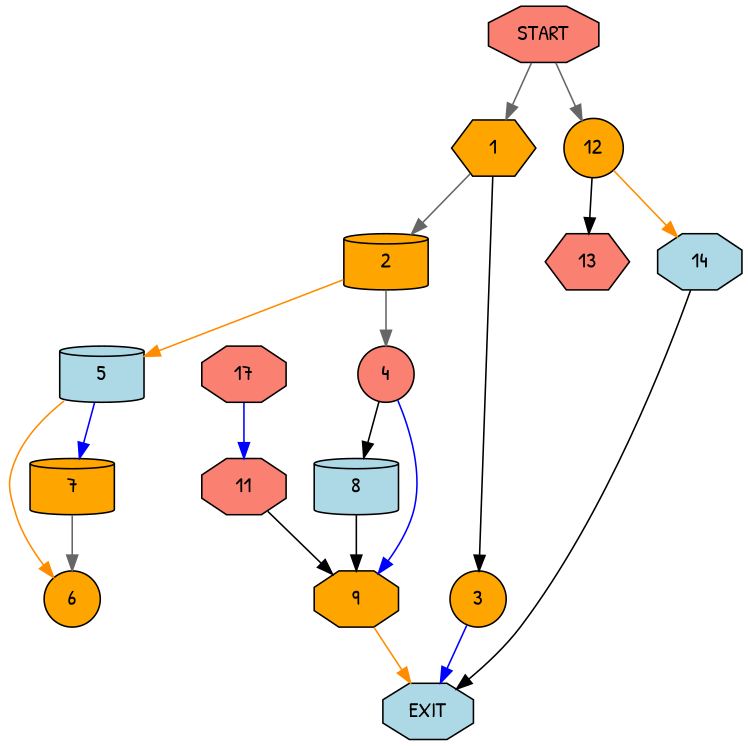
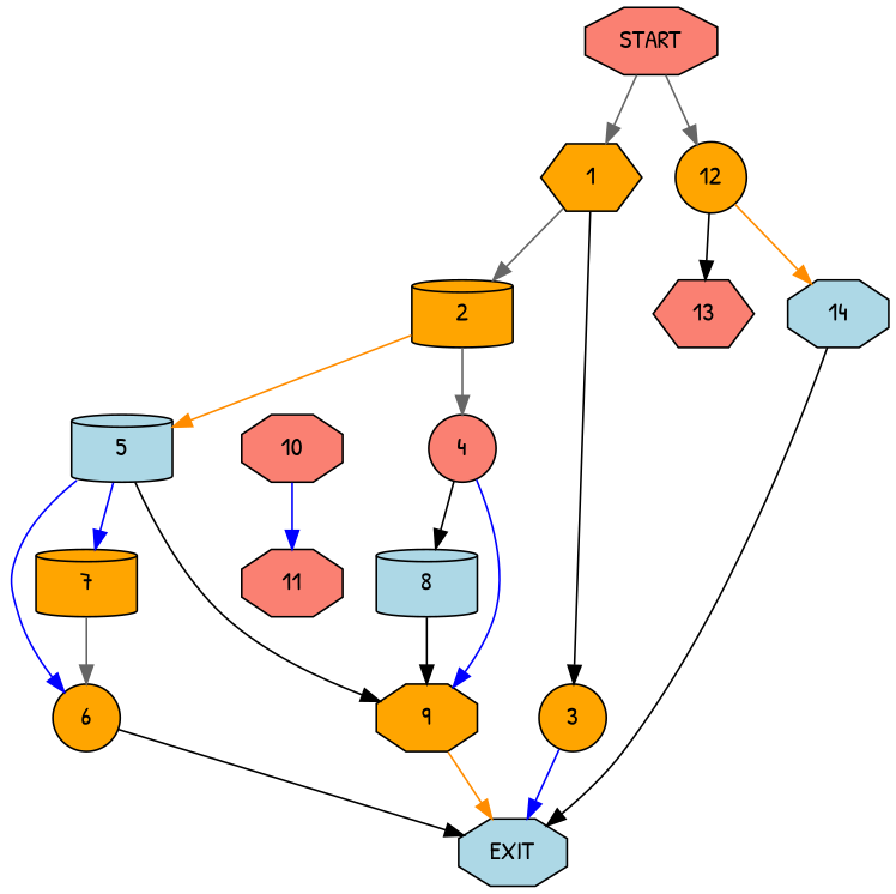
  digraph {
    fontname="Patrick Hand"
    node [fillcolor=orange fontname="Patrick Hand" shape=octagon style=filled]
    edge [color=black fontname="Patrick Hand"]
    n1 [fillcolor=salmon label=START]
    1 [shape=hexagon]
    12 [shape=circle]
    2 [shape=cylinder]
    3 [shape=circle]
-   10 [fillcolor=salmon label=17]
+   10 [fillcolor=salmon]
    11 [fillcolor=salmon]
    13 [fillcolor=salmon shape=hexagon]
    14 [fillcolor=lightblue]
    n10 [fillcolor=lightblue label=EXIT]
    4 [fillcolor=salmon shape=circle]
    5 [fillcolor=lightblue shape=cylinder]
    8 [fillcolor=lightblue shape=cylinder]
    9
    6 [shape=circle]
    7 [shape=cylinder]
    n1 -> 1 [color=gray40]
    n1 -> 12 [color=gray40]
    1 -> 2 [color=gray40]
    1 -> 3
    12 -> 13
    12 -> 14 [color=darkorange]
    2 -> 4 [color=gray40]
    2 -> 5 [color=darkorange]
    3 -> n10 [color=blue]
    10 -> 11 [color=blue]
-   11 -> 9
+   5 -> 9
    14 -> n10
    4 -> 8
    4 -> 9 [color=blue]
-   5 -> 6 [color=darkorange]
+   5 -> 6 [color=blue]
    5 -> 7 [color=blue]
    8 -> 9
    9 -> n10 [color=darkorange]
+   6 -> n10
    7 -> 6 [color=gray40]
  }
